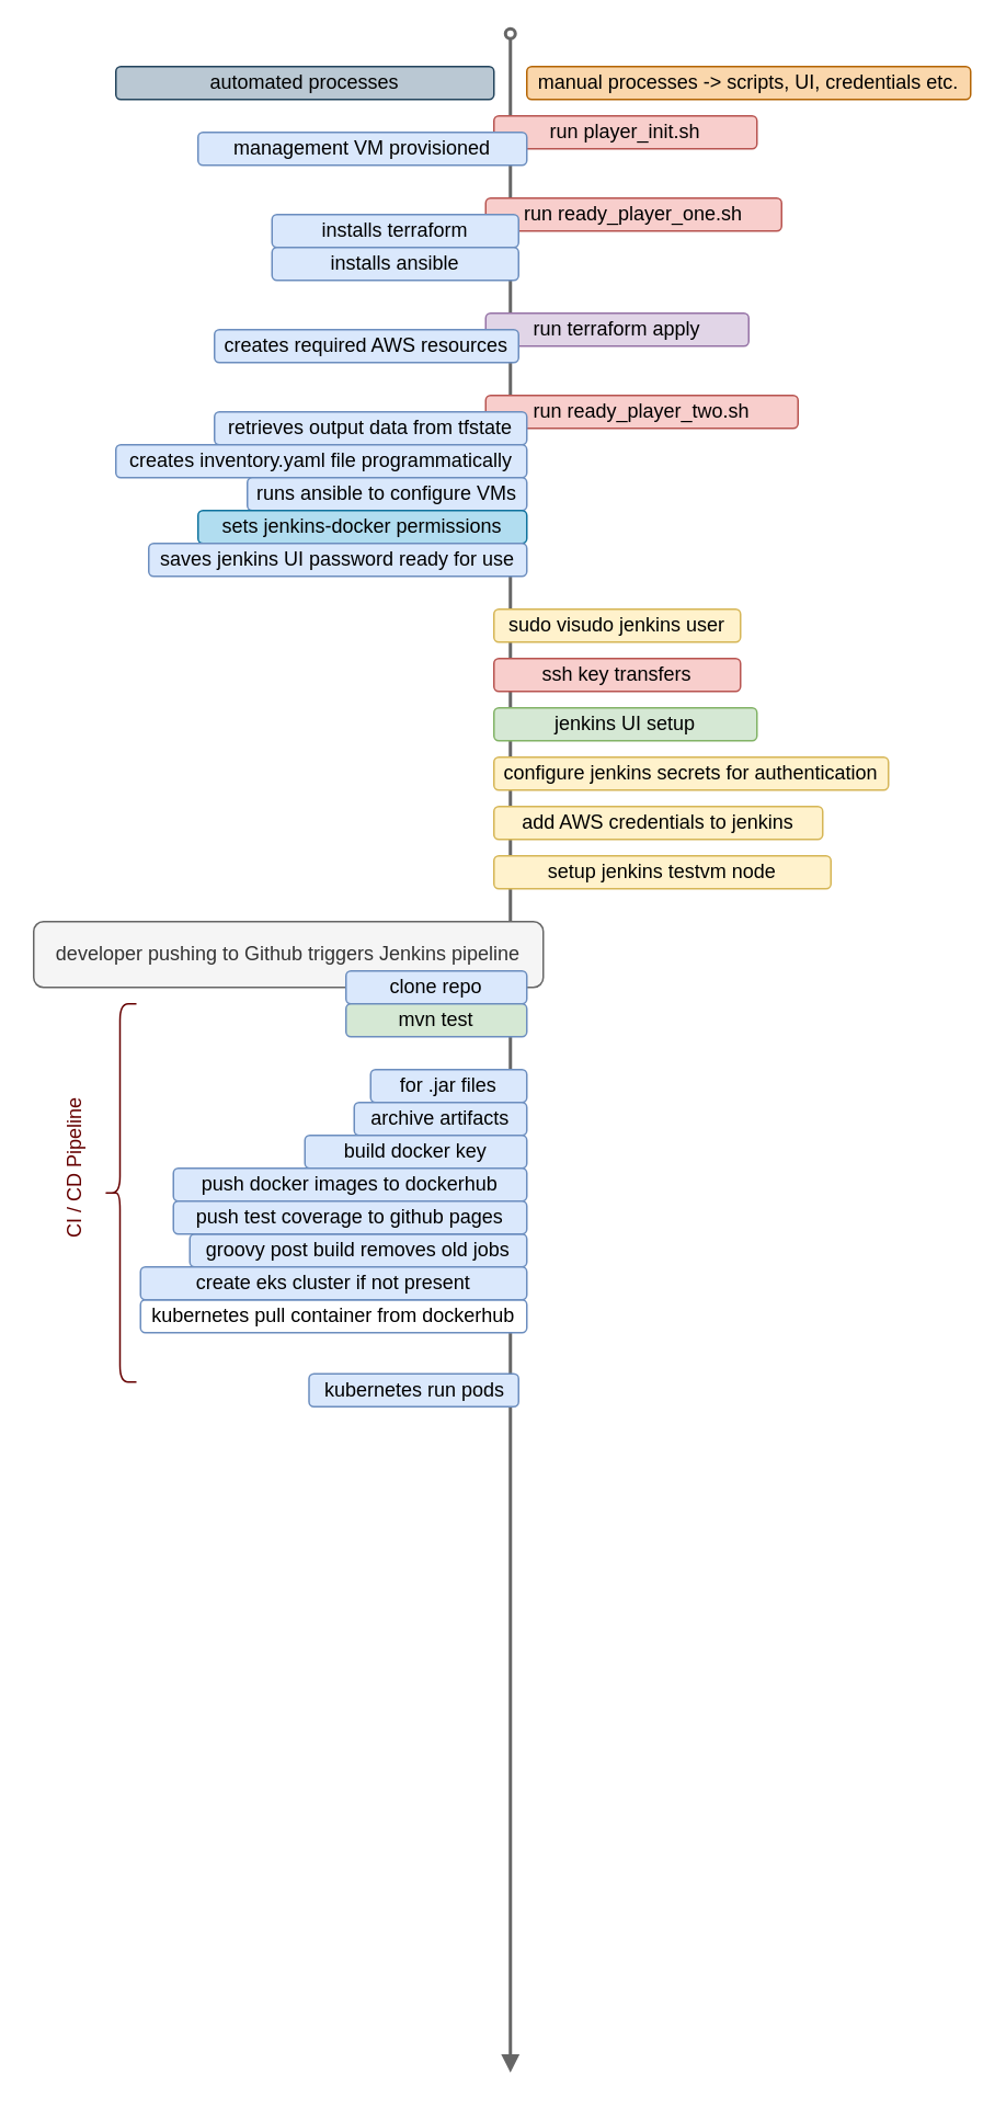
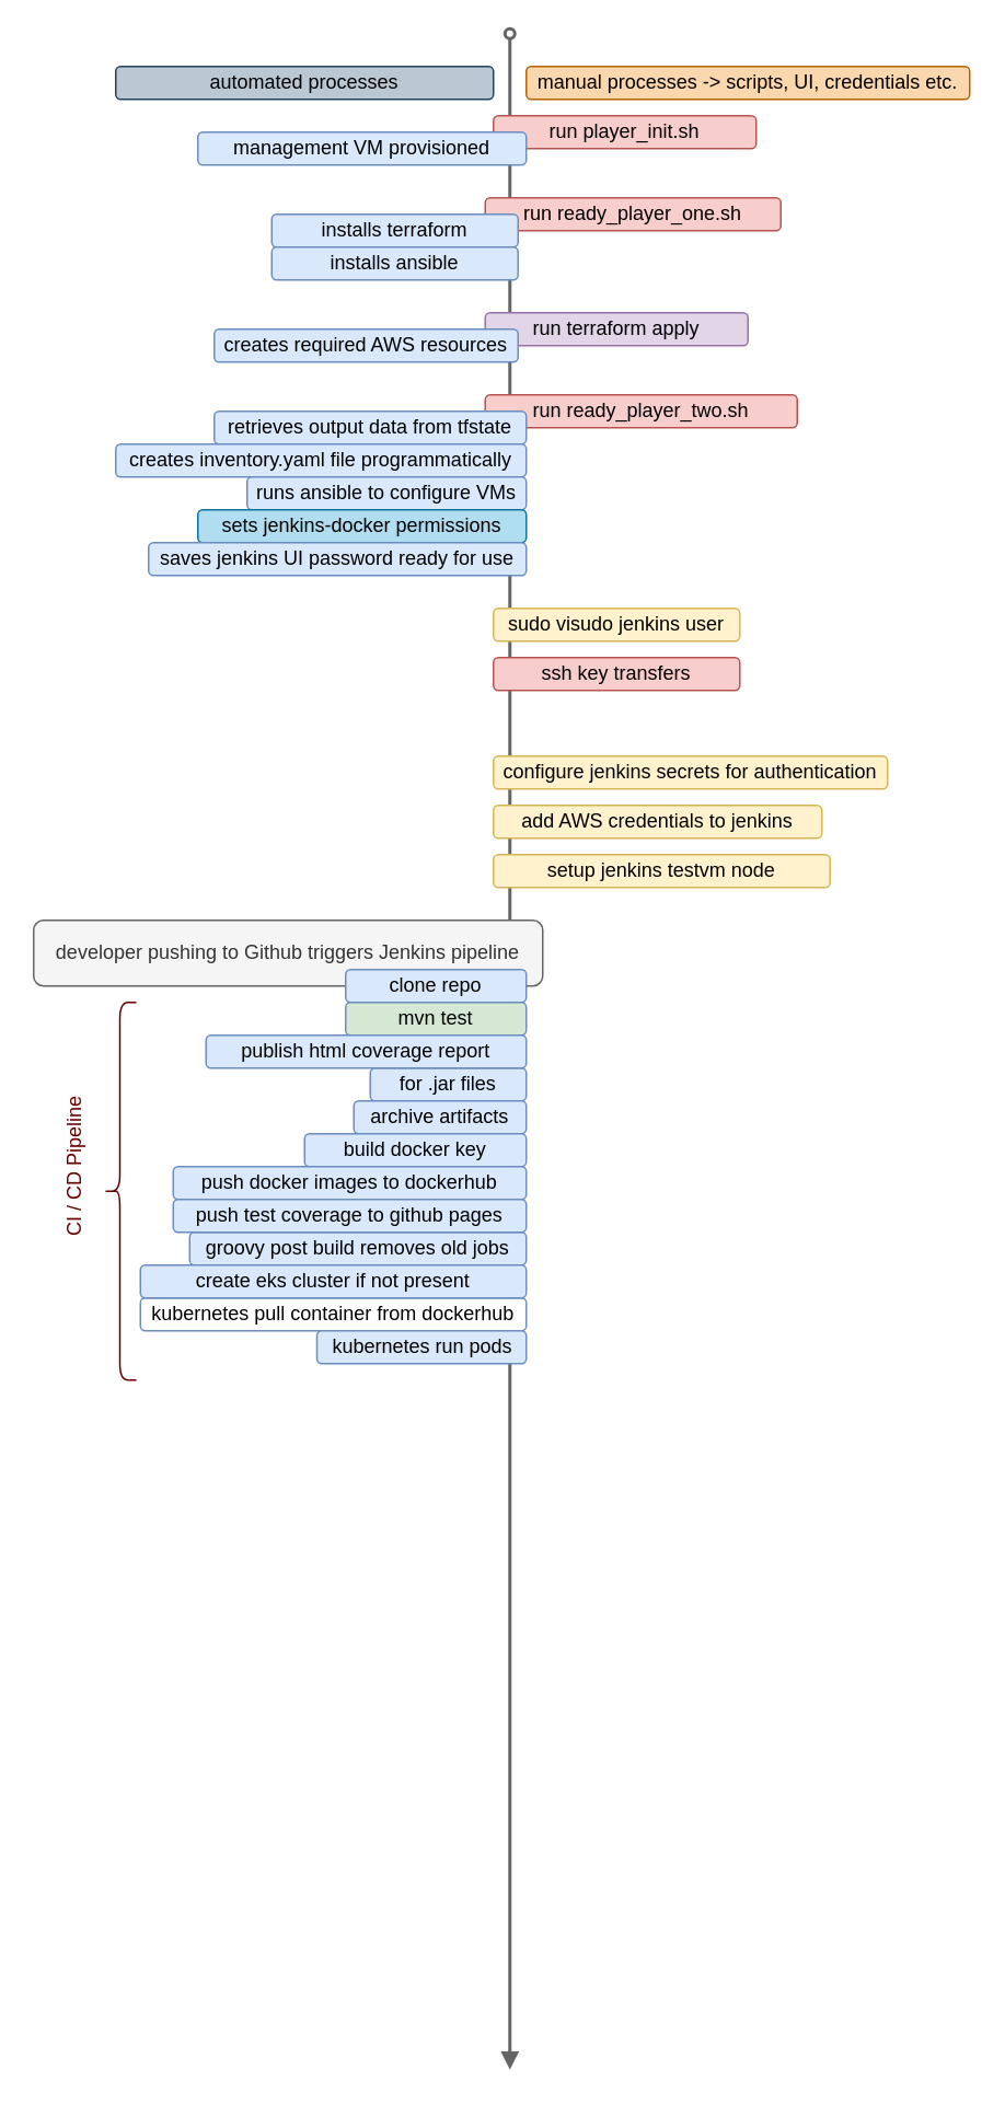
  <mxCell id="0" />
  <mxCell id="1" parent="0" />
  <mxCell id="2" value="" style="endArrow=oval;html=1;strokeWidth=2;fillColor=#f5f5f5;strokeColor=#666666;startArrow=block;startFill=1;endFill=0;" parent="1" edge="1"><mxGeometry width="50" height="50" relative="1" as="geometry"><mxPoint x="310" y="1260" as="sourcePoint" /><mxPoint x="310" y="20" as="targetPoint" /></mxGeometry></mxCell>
  <mxCell id="3" value="run player_init.sh" style="rounded=1;whiteSpace=wrap;html=1;fillColor=#f8cecc;strokeColor=#b85450;" parent="1" vertex="1"><mxGeometry x="300" y="70" width="160" height="20" as="geometry" /></mxCell>
  <mxCell id="4" value="management VM provisioned" style="rounded=1;whiteSpace=wrap;html=1;fillColor=#dae8fc;strokeColor=#6c8ebf;" parent="1" vertex="1"><mxGeometry x="120" y="80" width="200" height="20" as="geometry" /></mxCell>
  <mxCell id="5" value="run ready_player_one.sh" style="rounded=1;whiteSpace=wrap;html=1;fillColor=#f8cecc;strokeColor=#b85450;" parent="1" vertex="1"><mxGeometry x="295" y="120" width="180" height="20" as="geometry" /></mxCell>
  <mxCell id="6" value="installs terraform" style="rounded=1;whiteSpace=wrap;html=1;fillColor=#dae8fc;strokeColor=#6c8ebf;" parent="1" vertex="1"><mxGeometry x="165" y="130" width="150" height="20" as="geometry" /></mxCell>
  <mxCell id="7" value="run ready_player_two.sh" style="rounded=1;whiteSpace=wrap;html=1;fillColor=#f8cecc;strokeColor=#b85450;" parent="1" vertex="1"><mxGeometry x="295" y="240" width="190" height="20" as="geometry" /></mxCell>
  <mxCell id="8" value="retrieves output data from tfstate" style="rounded=1;whiteSpace=wrap;html=1;fillColor=#dae8fc;strokeColor=#6c8ebf;" parent="1" vertex="1"><mxGeometry x="130" y="250" width="190" height="20" as="geometry" /></mxCell>
  <mxCell id="9" value="creates inventory.yaml file programmatically" style="rounded=1;whiteSpace=wrap;html=1;fillColor=#dae8fc;strokeColor=#6c8ebf;" parent="1" vertex="1"><mxGeometry x="70" y="270" width="250" height="20" as="geometry" /></mxCell>
  <mxCell id="10" value="runs ansible to configure VMs" style="rounded=1;whiteSpace=wrap;html=1;fillColor=#dae8fc;strokeColor=#6c8ebf;" parent="1" vertex="1"><mxGeometry x="150" y="290" width="170" height="20" as="geometry" /></mxCell>
- <mxCell id="11" value="jenkins UI setup" style="rounded=1;whiteSpace=wrap;html=1;fillColor=#d5e8d4;strokeColor=#82b366;" parent="1" vertex="1"><mxGeometry x="300" y="430" width="160" height="20" as="geometry" /></mxCell>
  <mxCell id="12" value="automated processes" style="rounded=1;whiteSpace=wrap;html=1;fillColor=#bac8d3;strokeColor=#23445d;" parent="1" vertex="1"><mxGeometry x="70" y="40" width="230" height="20" as="geometry" /></mxCell>
  <mxCell id="13" value="manual processes -&amp;gt; scripts, UI, credentials etc." style="rounded=1;whiteSpace=wrap;html=1;fillColor=#fad7ac;strokeColor=#b46504;" parent="1" vertex="1"><mxGeometry x="320" y="40" width="270" height="20" as="geometry" /></mxCell>
  <mxCell id="14" value="run terraform apply" style="rounded=1;whiteSpace=wrap;html=1;fillColor=#e1d5e7;strokeColor=#9673a6;" parent="1" vertex="1"><mxGeometry x="295" y="190" width="160" height="20" as="geometry" /></mxCell>
  <mxCell id="15" value="sudo visudo jenkins user" style="rounded=1;whiteSpace=wrap;html=1;fillColor=#fff2cc;strokeColor=#d6b656;" parent="1" vertex="1"><mxGeometry x="300" y="370" width="150" height="20" as="geometry" /></mxCell>
  <mxCell id="16" value="configure jenkins secrets for authentication" style="rounded=1;whiteSpace=wrap;html=1;fillColor=#fff2cc;strokeColor=#d6b656;" parent="1" vertex="1"><mxGeometry x="300" y="460" width="240" height="20" as="geometry" /></mxCell>
  <mxCell id="17" value="&lt;font color=&quot;#660000&quot;&gt;public key&lt;/font&gt;" style="edgeStyle=orthogonalEdgeStyle;curved=1;rounded=0;orthogonalLoop=1;jettySize=auto;html=1;exitX=1;exitY=0.75;exitDx=0;exitDy=0;entryX=1;entryY=0.25;entryDx=0;entryDy=0;startArrow=none;startFill=0;endArrow=classic;endFill=1;strokeWidth=2;fillColor=#f8cecc;strokeColor=#b85450;" parent="1" edge="1"><mxGeometry x="-0.154" y="20" relative="1" as="geometry"><Array as="points"><mxPoint x="470" y="633" /><mxPoint x="470" y="658" /></Array><mxPoint as="offset" /><mxPoint x="450" y="632.5" as="sourcePoint" /></mxGeometry></mxCell>
  <mxCell id="18" value="ssh key transfers" style="rounded=1;whiteSpace=wrap;html=1;fillColor=#f8cecc;strokeColor=#b85450;" parent="1" vertex="1"><mxGeometry x="300" y="400" width="150" height="20" as="geometry" /></mxCell>
  <mxCell id="19" value="setup jenkins testvm node" style="rounded=1;whiteSpace=wrap;html=1;fillColor=#fff2cc;strokeColor=#d6b656;" parent="1" vertex="1"><mxGeometry x="300" y="520" width="205" height="20" as="geometry" /></mxCell>
  <mxCell id="20" value="sets jenkins-docker permissions" style="rounded=1;whiteSpace=wrap;html=1;fillColor=#b1ddf0;strokeColor=#10739e;" parent="1" vertex="1"><mxGeometry x="120" y="310" width="200" height="20" as="geometry" /></mxCell>
  <mxCell id="21" value="developer pushing to Github triggers Jenkins pipeline" style="rounded=1;whiteSpace=wrap;html=1;fillColor=#f5f5f5;strokeColor=#666666;fontColor=#333333;" parent="1" vertex="1"><mxGeometry x="20" y="560" width="310" height="40" as="geometry" /></mxCell>
  <mxCell id="22" value="clone repo" style="rounded=1;whiteSpace=wrap;html=1;fillColor=#dae8fc;strokeColor=#6c8ebf;" parent="1" vertex="1"><mxGeometry x="210" y="590" width="110" height="20" as="geometry" /></mxCell>
  <mxCell id="23" value="mvn test" style="rounded=1;whiteSpace=wrap;html=1;fillColor=#d5e8d4;strokeColor=#6c8ebf;" parent="1" vertex="1"><mxGeometry x="210" y="610" width="110" height="20" as="geometry" /></mxCell>
  <mxCell id="24" value="for .jar files" style="rounded=1;whiteSpace=wrap;html=1;fillColor=#dae8fc;strokeColor=#6c8ebf;" parent="1" vertex="1"><mxGeometry x="225" y="650" width="95" height="20" as="geometry" /></mxCell>
  <mxCell id="25" value="archive artifacts" style="rounded=1;whiteSpace=wrap;html=1;fillColor=#dae8fc;strokeColor=#6c8ebf;" parent="1" vertex="1"><mxGeometry x="215" y="670" width="105" height="20" as="geometry" /></mxCell>
  <mxCell id="26" value="build docker key" style="rounded=1;whiteSpace=wrap;html=1;fillColor=#dae8fc;strokeColor=#6c8ebf;" parent="1" vertex="1"><mxGeometry x="185" y="690" width="135" height="20" as="geometry" /></mxCell>
  <mxCell id="27" value="push docker images to dockerhub" style="rounded=1;whiteSpace=wrap;html=1;fillColor=#dae8fc;strokeColor=#6c8ebf;" parent="1" vertex="1"><mxGeometry x="105" y="710" width="215" height="20" as="geometry" /></mxCell>
  <mxCell id="28" value="add AWS credentials to jenkins" style="rounded=1;whiteSpace=wrap;html=1;fillColor=#fff2cc;strokeColor=#d6b656;" parent="1" vertex="1"><mxGeometry x="300" y="490" width="200" height="20" as="geometry" /></mxCell>
  <mxCell id="29" value="groovy post build removes old jobs" style="rounded=1;whiteSpace=wrap;html=1;fillColor=#dae8fc;strokeColor=#6c8ebf;" parent="1" vertex="1"><mxGeometry x="115" y="750" width="205" height="20" as="geometry" /></mxCell>
+ <mxCell id="30" value="publish html coverage report" style="rounded=1;whiteSpace=wrap;html=1;fillColor=#dae8fc;strokeColor=#6c8ebf;" parent="1" vertex="1"><mxGeometry x="125" y="630" width="195" height="20" as="geometry" /></mxCell>
  <mxCell id="31" value="push test coverage to github pages" style="rounded=1;whiteSpace=wrap;html=1;fillColor=#dae8fc;strokeColor=#6c8ebf;" parent="1" vertex="1"><mxGeometry x="105" y="730" width="215" height="20" as="geometry" /></mxCell>
  <mxCell id="32" value="kubernetes pull container from dockerhub" style="rounded=1;whiteSpace=wrap;html=1;fillColor=#ffffff;strokeColor=#6c8ebf;" vertex="1" parent="1"><mxGeometry x="85" y="790" width="235" height="20" as="geometry" /></mxCell>
  <mxCell id="33" value="" style="shape=curlyBracket;whiteSpace=wrap;html=1;rounded=1;size=0.5;fontColor=#660000;strokeColor=#660000;" vertex="1" parent="1"><mxGeometry x="62.5" y="610" width="20" height="230" as="geometry" /></mxCell>
- <mxCell id="34" value="kubernetes run pods" style="rounded=1;whiteSpace=wrap;html=1;fillColor=#dae8fc;strokeColor=#6c8ebf;" vertex="1" parent="1"><mxGeometry x="187.5" y="835" width="127.5" height="20" as="geometry" /></mxCell>
+ <mxCell id="34" value="kubernetes run pods" style="rounded=1;whiteSpace=wrap;html=1;fillColor=#dae8fc;strokeColor=#6c8ebf;" vertex="1" parent="1"><mxGeometry x="192.5" y="810" width="127.5" height="20" as="geometry" /></mxCell>
  <mxCell id="35" value="CI / CD Pipeline" style="rounded=1;whiteSpace=wrap;html=1;fillColor=none;textDirection=ltr;horizontal=0;strokeColor=none;fontColor=#660000;" vertex="1" parent="1"><mxGeometry x="35" y="650" width="20" height="120" as="geometry" /></mxCell>
  <mxCell id="36" value="installs ansible" style="rounded=1;whiteSpace=wrap;html=1;fillColor=#dae8fc;strokeColor=#6c8ebf;" vertex="1" parent="1"><mxGeometry x="165" y="150" width="150" height="20" as="geometry" /></mxCell>
  <mxCell id="37" value="creates required AWS resources" style="rounded=1;whiteSpace=wrap;html=1;fillColor=#dae8fc;strokeColor=#6c8ebf;" vertex="1" parent="1"><mxGeometry x="130" y="200" width="185" height="20" as="geometry" /></mxCell>
  <mxCell id="38" value="saves jenkins UI password ready for use" style="rounded=1;whiteSpace=wrap;html=1;fillColor=#dae8fc;strokeColor=#6c8ebf;" vertex="1" parent="1"><mxGeometry x="90" y="330" width="230" height="20" as="geometry" /></mxCell>
  <mxCell id="39" value="create eks cluster if not present" style="rounded=1;whiteSpace=wrap;html=1;fillColor=#dae8fc;strokeColor=#6c8ebf;" vertex="1" parent="1"><mxGeometry x="85" y="770" width="235" height="20" as="geometry" /></mxCell>
